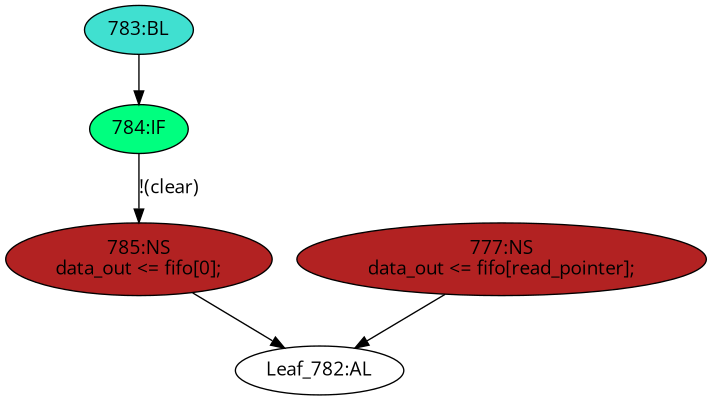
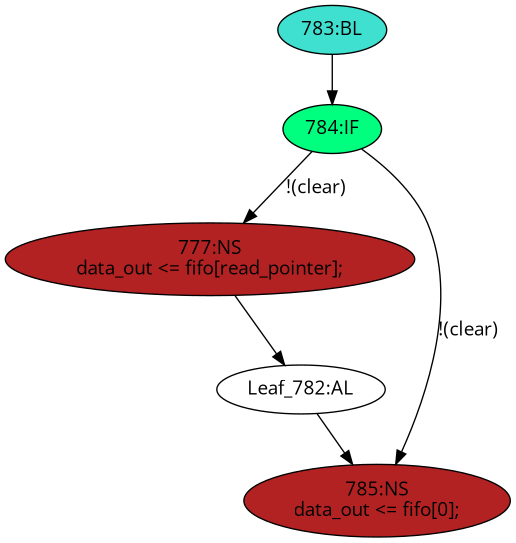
  strict digraph {
    fontname="Open Sans"
    node [fillcolor=firebrick fontname="Open Sans" statements="[]" style=filled typ=NonblockingSubstitution]
    edge [cond="[]" fontname="Open Sans" lineno=None]
    n1 [ast="<pyverilog.vparser.ast.Block object at 0x7f37fb687190>" fillcolor=turquoise label="783:BL" typ=Block]
    n2 [ast="<pyverilog.vparser.ast.IfStatement object at 0x7f37fb69a410>" fillcolor=springgreen label="784:IF" typ=IfStatement]
    n3 [ast="<pyverilog.vparser.ast.NonblockingSubstitution object at 0x7f37fb69a810>" label="777:NS\ndata_out <= fifo[read_pointer];" statements="[<pyverilog.vparser.ast.NonblockingSubstitution object at 0x7f37fb69a810>]"]
    n4 [ast="<pyverilog.vparser.ast.NonblockingSubstitution object at 0x7f37fb69aa10>" label="785:NS\ndata_out <= fifo[0];" statements="[<pyverilog.vparser.ast.NonblockingSubstitution object at 0x7f37fb69aa10>]"]
    n5 [def_var="['data_out']" label="Leaf_782:AL" fillcolor="" statements="" style="" typ=""]
    n1 -> n2
+   n2 -> n3 [cond="['clear']" label="!(clear)" lineno=784]
    n2 -> n4 [cond="['clear']" label="!(clear)" lineno=784]
    n3 -> n5
-   n4 -> n5
+   n5 -> n4
  }
